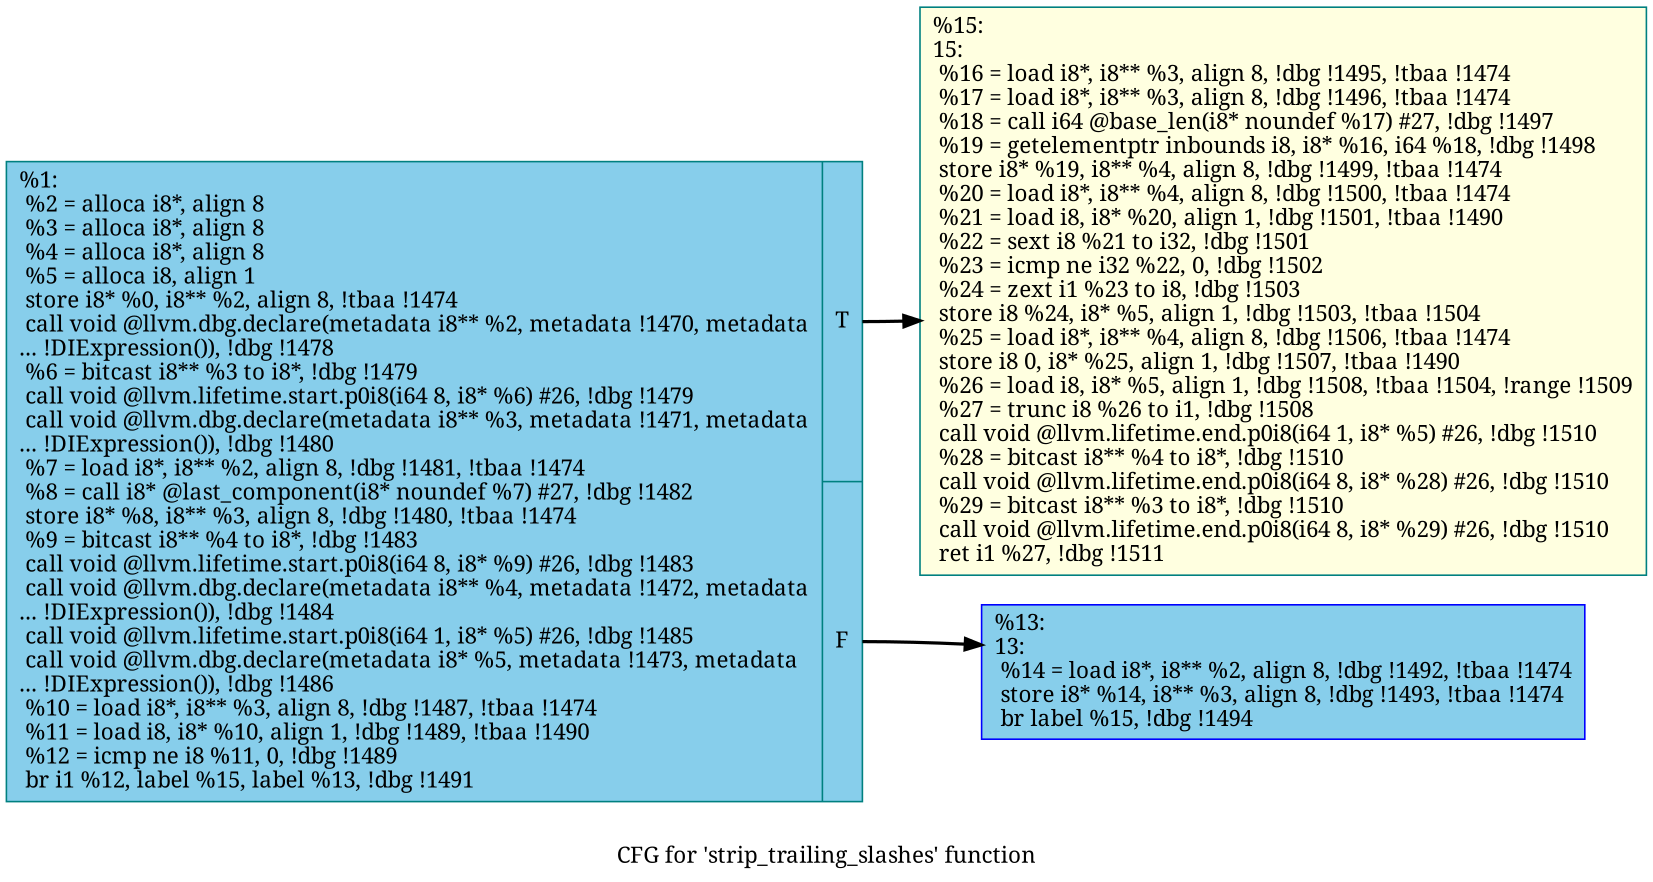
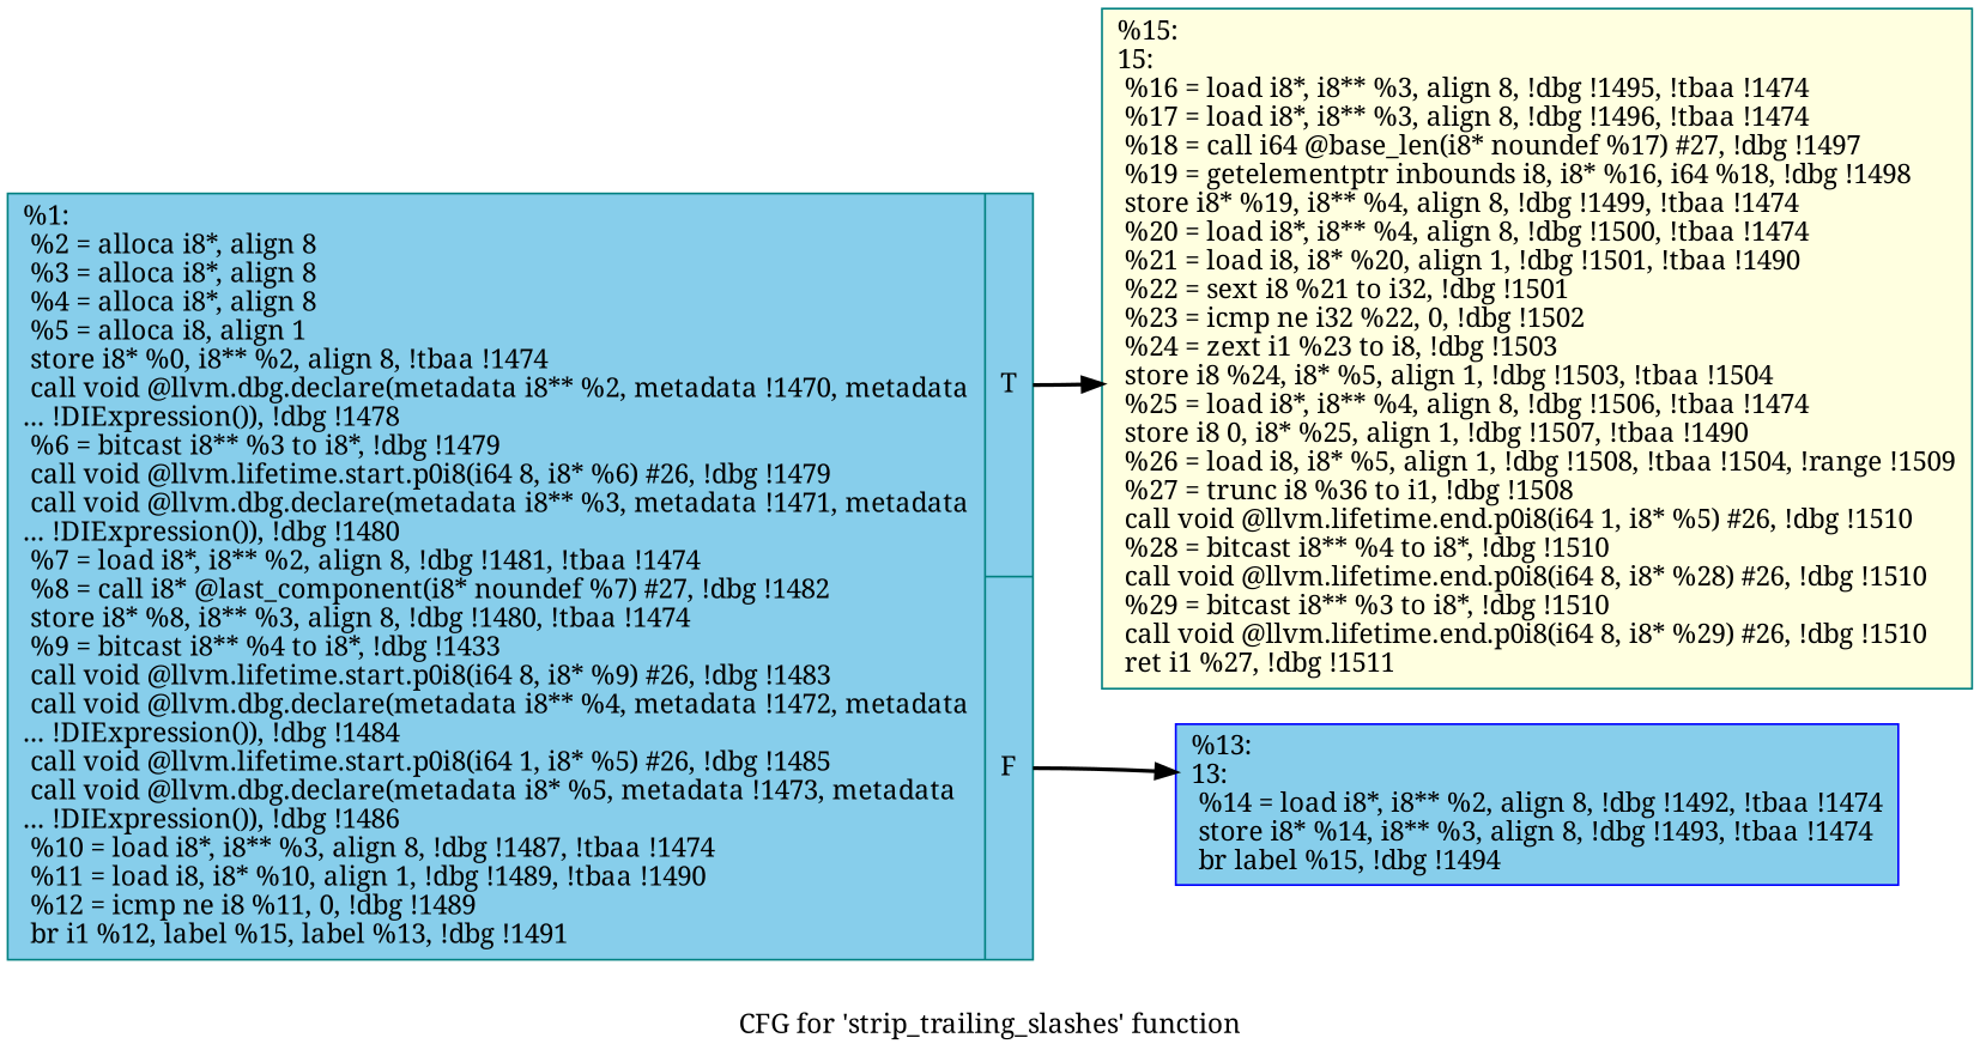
  digraph {
    fontname="Noto Serif"
    label="CFG for 'strip_trailing_slashes' function"
    rankdir=LR
    node [color=teal fillcolor=skyblue fontname="Noto Serif" shape=record style=filled]
    edge [fontname="Noto Serif" style=bold]
-   n1 [label="{%1:\l  %2 = alloca i8*, align 8\l  %3 = alloca i8*, align 8\l  %4 = alloca i8*, align 8\l  %5 = alloca i8, align 1\l  store i8* %0, i8** %2, align 8, !tbaa !1474\l  call void @llvm.dbg.declare(metadata i8** %2, metadata !1470, metadata\l... !DIExpression()), !dbg !1478\l  %6 = bitcast i8** %3 to i8*, !dbg !1479\l  call void @llvm.lifetime.start.p0i8(i64 8, i8* %6) #26, !dbg !1479\l  call void @llvm.dbg.declare(metadata i8** %3, metadata !1471, metadata\l... !DIExpression()), !dbg !1480\l  %7 = load i8*, i8** %2, align 8, !dbg !1481, !tbaa !1474\l  %8 = call i8* @last_component(i8* noundef %7) #27, !dbg !1482\l  store i8* %8, i8** %3, align 8, !dbg !1480, !tbaa !1474\l  %9 = bitcast i8** %4 to i8*, !dbg !1483\l  call void @llvm.lifetime.start.p0i8(i64 8, i8* %9) #26, !dbg !1483\l  call void @llvm.dbg.declare(metadata i8** %4, metadata !1472, metadata\l... !DIExpression()), !dbg !1484\l  call void @llvm.lifetime.start.p0i8(i64 1, i8* %5) #26, !dbg !1485\l  call void @llvm.dbg.declare(metadata i8* %5, metadata !1473, metadata\l... !DIExpression()), !dbg !1486\l  %10 = load i8*, i8** %3, align 8, !dbg !1487, !tbaa !1474\l  %11 = load i8, i8* %10, align 1, !dbg !1489, !tbaa !1490\l  %12 = icmp ne i8 %11, 0, !dbg !1489\l  br i1 %12, label %15, label %13, !dbg !1491\l|{<s0>T|<s1>F}}"]
-   n2 [fillcolor=lightyellow label="{%15:\l15:                                               \l  %16 = load i8*, i8** %3, align 8, !dbg !1495, !tbaa !1474\l  %17 = load i8*, i8** %3, align 8, !dbg !1496, !tbaa !1474\l  %18 = call i64 @base_len(i8* noundef %17) #27, !dbg !1497\l  %19 = getelementptr inbounds i8, i8* %16, i64 %18, !dbg !1498\l  store i8* %19, i8** %4, align 8, !dbg !1499, !tbaa !1474\l  %20 = load i8*, i8** %4, align 8, !dbg !1500, !tbaa !1474\l  %21 = load i8, i8* %20, align 1, !dbg !1501, !tbaa !1490\l  %22 = sext i8 %21 to i32, !dbg !1501\l  %23 = icmp ne i32 %22, 0, !dbg !1502\l  %24 = zext i1 %23 to i8, !dbg !1503\l  store i8 %24, i8* %5, align 1, !dbg !1503, !tbaa !1504\l  %25 = load i8*, i8** %4, align 8, !dbg !1506, !tbaa !1474\l  store i8 0, i8* %25, align 1, !dbg !1507, !tbaa !1490\l  %26 = load i8, i8* %5, align 1, !dbg !1508, !tbaa !1504, !range !1509\l  %27 = trunc i8 %26 to i1, !dbg !1508\l  call void @llvm.lifetime.end.p0i8(i64 1, i8* %5) #26, !dbg !1510\l  %28 = bitcast i8** %4 to i8*, !dbg !1510\l  call void @llvm.lifetime.end.p0i8(i64 8, i8* %28) #26, !dbg !1510\l  %29 = bitcast i8** %3 to i8*, !dbg !1510\l  call void @llvm.lifetime.end.p0i8(i64 8, i8* %29) #26, !dbg !1510\l  ret i1 %27, !dbg !1511\l}"]
+   n1 [label="{%1:\l  %2 = alloca i8*, align 8\l  %3 = alloca i8*, align 8\l  %4 = alloca i8*, align 8\l  %5 = alloca i8, align 1\l  store i8* %0, i8** %2, align 8, !tbaa !1474\l  call void @llvm.dbg.declare(metadata i8** %2, metadata !1470, metadata\l... !DIExpression()), !dbg !1478\l  %6 = bitcast i8** %3 to i8*, !dbg !1479\l  call void @llvm.lifetime.start.p0i8(i64 8, i8* %6) #26, !dbg !1479\l  call void @llvm.dbg.declare(metadata i8** %3, metadata !1471, metadata\l... !DIExpression()), !dbg !1480\l  %7 = load i8*, i8** %2, align 8, !dbg !1481, !tbaa !1474\l  %8 = call i8* @last_component(i8* noundef %7) #27, !dbg !1482\l  store i8* %8, i8** %3, align 8, !dbg !1480, !tbaa !1474\l  %9 = bitcast i8** %4 to i8*, !dbg !1433\l  call void @llvm.lifetime.start.p0i8(i64 8, i8* %9) #26, !dbg !1483\l  call void @llvm.dbg.declare(metadata i8** %4, metadata !1472, metadata\l... !DIExpression()), !dbg !1484\l  call void @llvm.lifetime.start.p0i8(i64 1, i8* %5) #26, !dbg !1485\l  call void @llvm.dbg.declare(metadata i8* %5, metadata !1473, metadata\l... !DIExpression()), !dbg !1486\l  %10 = load i8*, i8** %3, align 8, !dbg !1487, !tbaa !1474\l  %11 = load i8, i8* %10, align 1, !dbg !1489, !tbaa !1490\l  %12 = icmp ne i8 %11, 0, !dbg !1489\l  br i1 %12, label %15, label %13, !dbg !1491\l|{<s0>T|<s1>F}}"]
+   n2 [fillcolor=lightyellow label="{%15:\l15:                                               \l  %16 = load i8*, i8** %3, align 8, !dbg !1495, !tbaa !1474\l  %17 = load i8*, i8** %3, align 8, !dbg !1496, !tbaa !1474\l  %18 = call i64 @base_len(i8* noundef %17) #27, !dbg !1497\l  %19 = getelementptr inbounds i8, i8* %16, i64 %18, !dbg !1498\l  store i8* %19, i8** %4, align 8, !dbg !1499, !tbaa !1474\l  %20 = load i8*, i8** %4, align 8, !dbg !1500, !tbaa !1474\l  %21 = load i8, i8* %20, align 1, !dbg !1501, !tbaa !1490\l  %22 = sext i8 %21 to i32, !dbg !1501\l  %23 = icmp ne i32 %22, 0, !dbg !1502\l  %24 = zext i1 %23 to i8, !dbg !1503\l  store i8 %24, i8* %5, align 1, !dbg !1503, !tbaa !1504\l  %25 = load i8*, i8** %4, align 8, !dbg !1506, !tbaa !1474\l  store i8 0, i8* %25, align 1, !dbg !1507, !tbaa !1490\l  %26 = load i8, i8* %5, align 1, !dbg !1508, !tbaa !1504, !range !1509\l  %27 = trunc i8 %36 to i1, !dbg !1508\l  call void @llvm.lifetime.end.p0i8(i64 1, i8* %5) #26, !dbg !1510\l  %28 = bitcast i8** %4 to i8*, !dbg !1510\l  call void @llvm.lifetime.end.p0i8(i64 8, i8* %28) #26, !dbg !1510\l  %29 = bitcast i8** %3 to i8*, !dbg !1510\l  call void @llvm.lifetime.end.p0i8(i64 8, i8* %29) #26, !dbg !1510\l  ret i1 %27, !dbg !1511\l}"]
    n3 [color=blue label="{%13:\l13:                                               \l  %14 = load i8*, i8** %2, align 8, !dbg !1492, !tbaa !1474\l  store i8* %14, i8** %3, align 8, !dbg !1493, !tbaa !1474\l  br label %15, !dbg !1494\l}"]
    n1 -> n2 [tailport=s0]
    n1 -> n3 [tailport=s1]
  }
